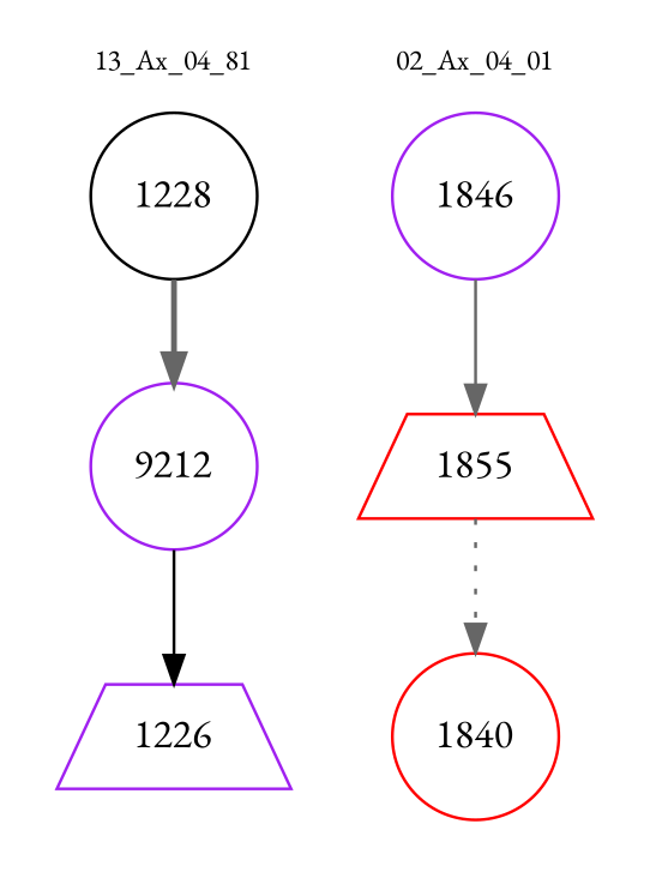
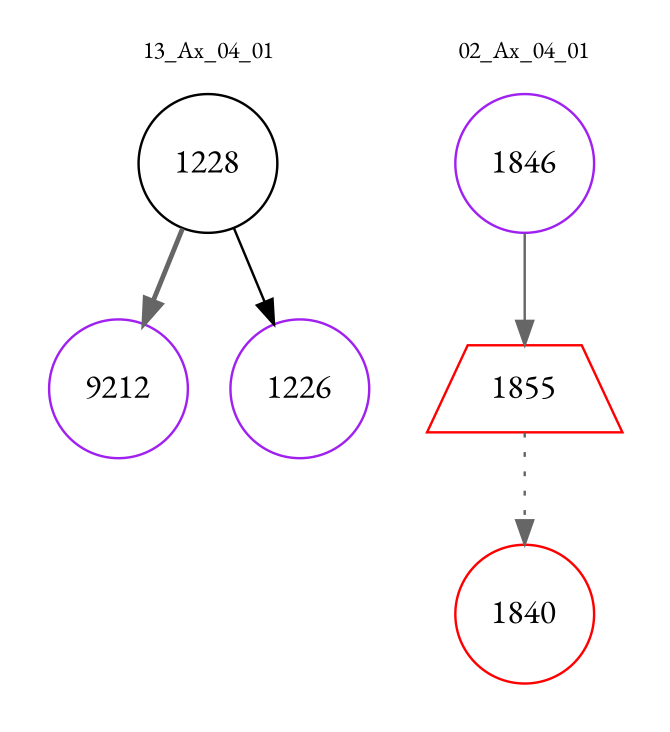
  digraph {
    fontname="EB Garamond"
    node [color=purple fontname="EB Garamond" shape=circle]
    edge [color=gray40 fontname="EB Garamond" style=solid]
    n1 [color=black label=1228]
    n2 [label=9212]
-   n3 [label=1226 shape=trapezium]
+   n3 [label=1226]
    n4 [label=1846]
    n5 [color=red label=1840]
    n6 [color=red label=1855 shape=trapezium]
    subgraph cluster_1 {
      color=white
      fontsize=10
-     label="13_Ax_04_81"
+     label="13_Ax_04_01"
      n1
      n2
      n3
    }
    subgraph cluster_2 {
      color=white
      fontsize=10
      label="02_Ax_04_01"
      n4
      n5
      n6
    }
    n1 -> n2 [style=bold]
-   n2 -> n3 [color=black]
+   n1 -> n3 [color=black]
    n4 -> n6
    n6 -> n5 [style=dotted]
  }
